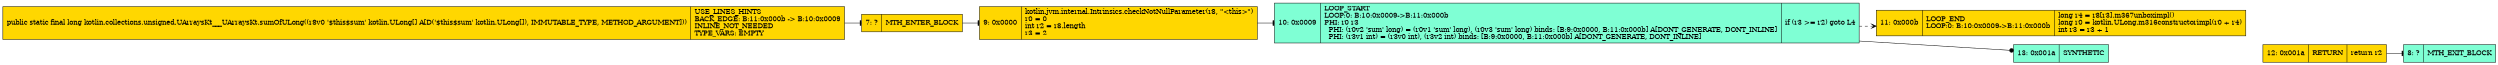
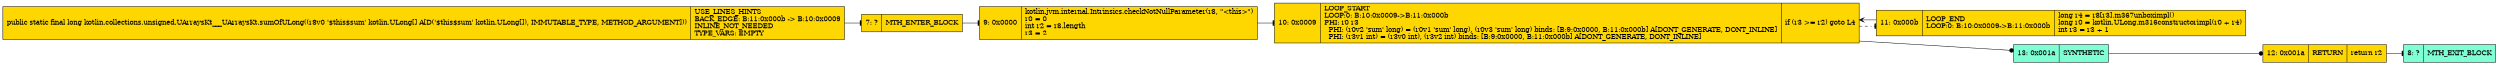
  digraph {
    rankdir=LR
    node [fillcolor=gold shape=record style=filled]
    edge [arrowhead=tee]
    n1 [label="{7\:\ ?|MTH_ENTER_BLOCK\l}"]
    n2 [label="{9\:\ 0x0000|kotlin.jvm.internal.Intrinsics.checkNotNullParameter(r8, \"\<this\>\")\lr0 = 0\lint r2 = r8.length\lr3 = 2\l}"]
-   n3 [fillcolor=aquamarine label="{10\:\ 0x0009|LOOP_START\lLOOP:0: B:10:0x0009\-\>B:11:0x000b\lPHI: r0 r3 \l  PHI: (r0v2 'sum' long) = (r0v1 'sum' long), (r0v3 'sum' long) binds: [B:9:0x0000, B:11:0x000b] A[DONT_GENERATE, DONT_INLINE]\l  PHI: (r3v1 int) = (r3v0 int), (r3v2 int) binds: [B:9:0x0000, B:11:0x000b] A[DONT_GENERATE, DONT_INLINE]\l|if (r3 \>= r2) goto L4\l}"]
+   n3 [label="{10\:\ 0x0009|LOOP_START\lLOOP:0: B:10:0x0009\-\>B:11:0x000b\lPHI: r0 r3 \l  PHI: (r0v2 'sum' long) = (r0v1 'sum' long), (r0v3 'sum' long) binds: [B:9:0x0000, B:11:0x000b] A[DONT_GENERATE, DONT_INLINE]\l  PHI: (r3v1 int) = (r3v0 int), (r3v2 int) binds: [B:9:0x0000, B:11:0x000b] A[DONT_GENERATE, DONT_INLINE]\l|if (r3 \>= r2) goto L4\l}"]
    n4 [label="{11\:\ 0x000b|LOOP_END\lLOOP:0: B:10:0x0009\-\>B:11:0x000b\l|long r4 = r8[r3].m367unboximpl()\llong r0 = kotlin.ULong.m316constructorimpl(r0 + r4)\lint r3 = r3 + 1\l}"]
    n5 [fillcolor=aquamarine label="{13\:\ 0x001a|SYNTHETIC\l}"]
    n6 [label="{12\:\ 0x001a|RETURN\l|return r2\l}"]
    n7 [fillcolor=aquamarine label="{8\:\ ?|MTH_EXIT_BLOCK\l}"]
    n8 [label="{public static final long kotlin.collections.unsigned.UArraysKt___UArraysKt.sumOfULong((r8v0 '$this$sum' kotlin.ULong[] A[D('$this$sum' kotlin.ULong[]), IMMUTABLE_TYPE, METHOD_ARGUMENT]))  | USE_LINES_HINTS\lBACK_EDGE: B:11:0x000b \-\> B:10:0x0009\lINLINE_NOT_NEEDED\lTYPE_VARS: EMPTY\l}"]
    n1 -> n2
    n2 -> n3
-   n3 -> n4 [arrowhead=vee style=dashed]
+   n3 -> n4 [style=dashed]
    n3 -> n5 [arrowhead=dot]
+   n4 -> n3 [arrowhead=vee]
+   n5 -> n6 [arrowhead=dot]
    n6 -> n7
    n8 -> n1
  }
